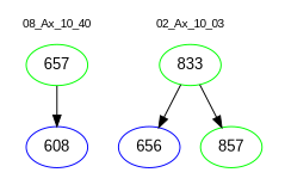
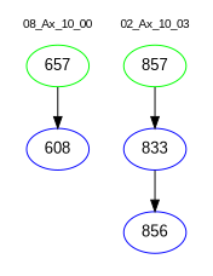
  digraph {
    fontname="Liberation Sans"
    node [color=green fontname="Liberation Sans"]
    edge [color=black fontname="Liberation Sans"]
    n1 [label=657]
    n2 [color=blue label=608]
-   n3 [label=833]
-   n4 [color=blue label=656]
+   n3 [color=blue label=833]
+   n4 [color=blue label=856]
    n5 [label=857]
    subgraph cluster_1 {
      color=white
      fontsize=10
-     label="08_Ax_10_40"
+     label="08_Ax_10_00"
      n1
      n2
    }
    subgraph cluster_2 {
      color=white
      fontsize=10
      label="02_Ax_10_03"
      n3
      n4
      n5
    }
    n1 -> n2
    n3 -> n4
-   n3 -> n5
+   n5 -> n3
  }
